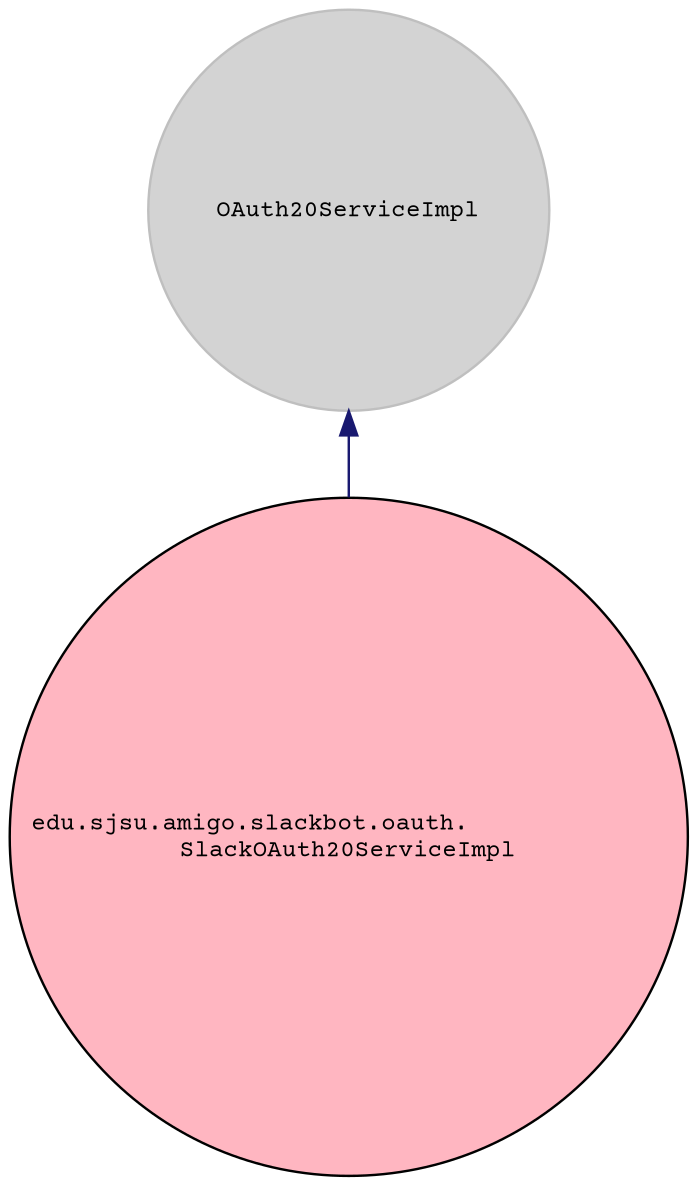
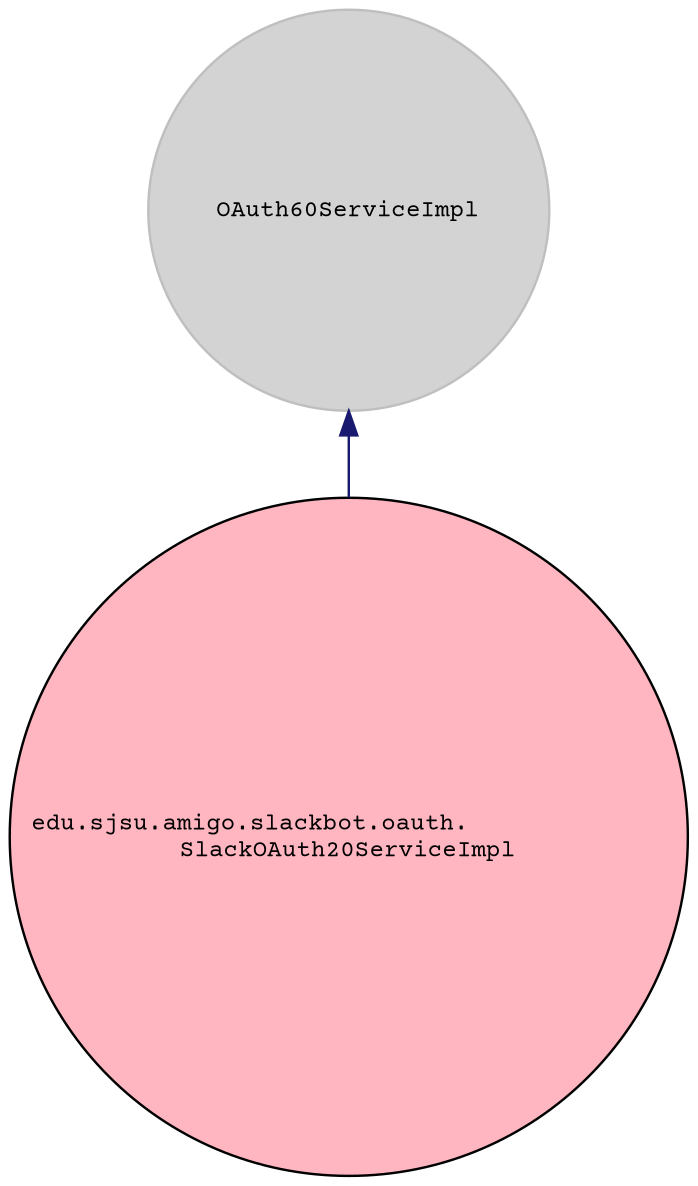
  digraph {
    fontname="Courier Prime"
    node [fontname="Courier Prime" fontsize=10 shape=circle style=filled]
    n1 [color=black fillcolor=lightpink fontcolor=black height=0.2 label="edu.sjsu.amigo.slackbot.oauth.\lSlackOAuth20ServiceImpl" width=0.4]
-   n2 [color=grey75 fillcolor=lightgrey height=0.2 label=OAuth20ServiceImpl width=0.4]
+   n2 [color=grey75 fillcolor=lightgrey height=0.2 label=OAuth60ServiceImpl width=0.4]
    n2 -> n1 [color=midnightblue dir=back fontname="Courier Prime" fontsize=10 labelfontname=Helvetica labelfontsize=10 style=solid]
  }
